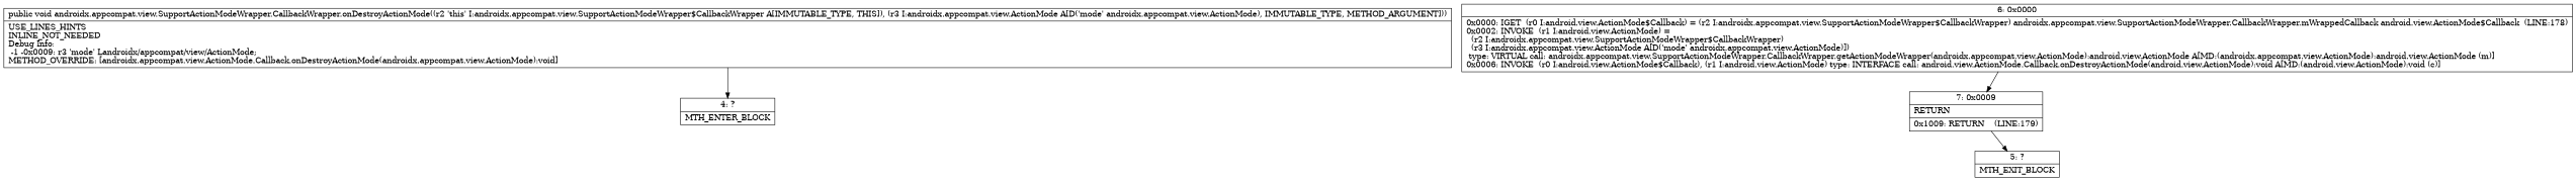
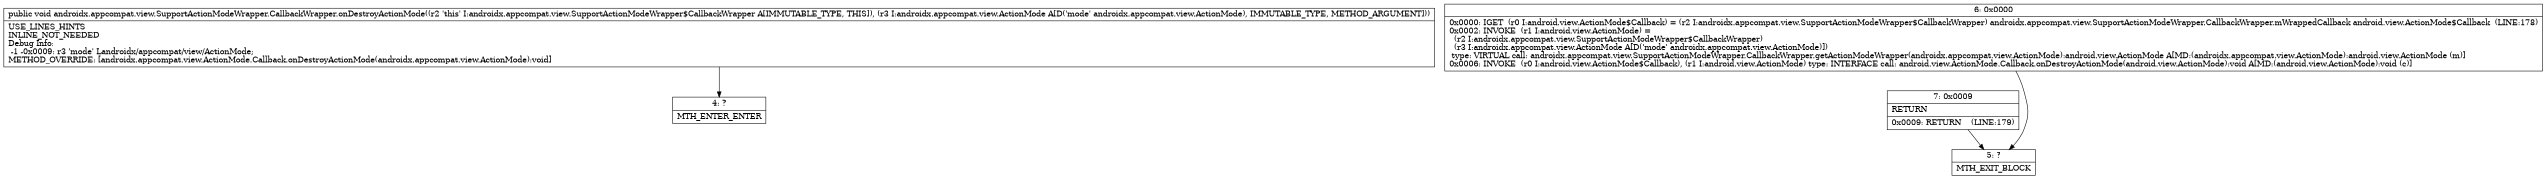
  digraph {
    node [shape=record]
-   n1 [label="{4\:\ ?|MTH_ENTER_BLOCK\l}"]
+   n1 [label="{4\:\ ?|MTH_ENTER_ENTER\l}"]
    n2 [label="{6\:\ 0x0000|0x0000: IGET  (r0 I:android.view.ActionMode$Callback) = (r2 I:androidx.appcompat.view.SupportActionModeWrapper$CallbackWrapper) androidx.appcompat.view.SupportActionModeWrapper.CallbackWrapper.mWrappedCallback android.view.ActionMode$Callback  (LINE:178)\l0x0002: INVOKE  (r1 I:android.view.ActionMode) = \l  (r2 I:androidx.appcompat.view.SupportActionModeWrapper$CallbackWrapper)\l  (r3 I:androidx.appcompat.view.ActionMode A[D('mode' androidx.appcompat.view.ActionMode)])\l type: VIRTUAL call: androidx.appcompat.view.SupportActionModeWrapper.CallbackWrapper.getActionModeWrapper(androidx.appcompat.view.ActionMode):android.view.ActionMode A[MD:(androidx.appcompat.view.ActionMode):android.view.ActionMode (m)]\l0x0006: INVOKE  (r0 I:android.view.ActionMode$Callback), (r1 I:android.view.ActionMode) type: INTERFACE call: android.view.ActionMode.Callback.onDestroyActionMode(android.view.ActionMode):void A[MD:(android.view.ActionMode):void (c)]\l}"]
-   n3 [label="{7\:\ 0x0009|RETURN\l|0x1009: RETURN    (LINE:179)\l}"]
+   n3 [label="{7\:\ 0x0009|RETURN\l|0x0009: RETURN    (LINE:179)\l}"]
    n4 [label="{5\:\ ?|MTH_EXIT_BLOCK\l}"]
    n5 [label="{public void androidx.appcompat.view.SupportActionModeWrapper.CallbackWrapper.onDestroyActionMode((r2 'this' I:androidx.appcompat.view.SupportActionModeWrapper$CallbackWrapper A[IMMUTABLE_TYPE, THIS]), (r3 I:androidx.appcompat.view.ActionMode A[D('mode' androidx.appcompat.view.ActionMode), IMMUTABLE_TYPE, METHOD_ARGUMENT]))  | USE_LINES_HINTS\lINLINE_NOT_NEEDED\lDebug Info:\l  \-1 \-0x0009: r3 'mode' Landroidx\/appcompat\/view\/ActionMode;\lMETHOD_OVERRIDE: [androidx.appcompat.view.ActionMode.Callback.onDestroyActionMode(androidx.appcompat.view.ActionMode):void]\l}"]
-   n2 -> n3
+   n2 -> n4
    n3 -> n4
    n5 -> n1
  }
